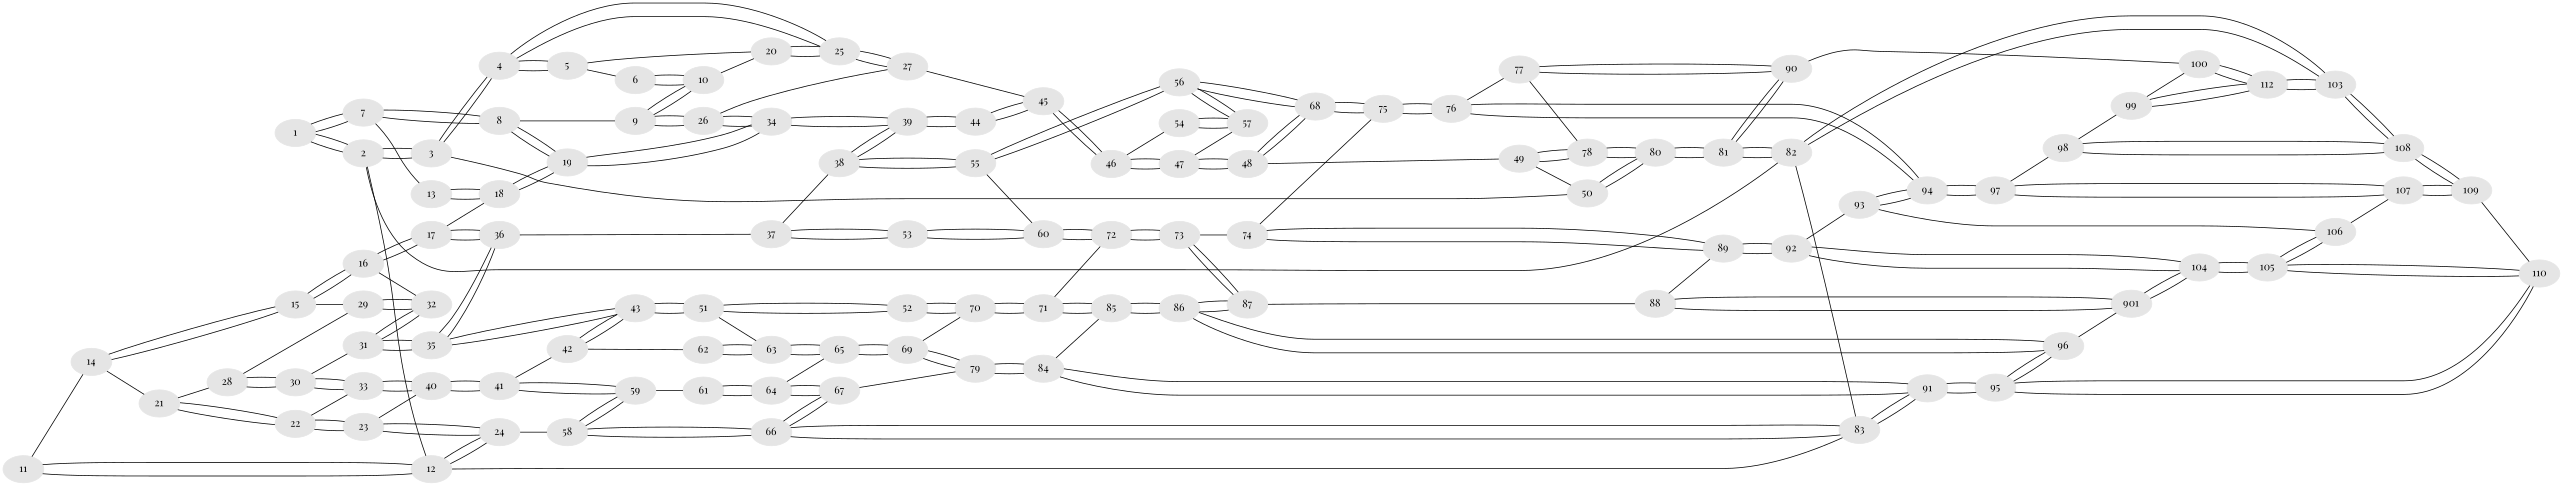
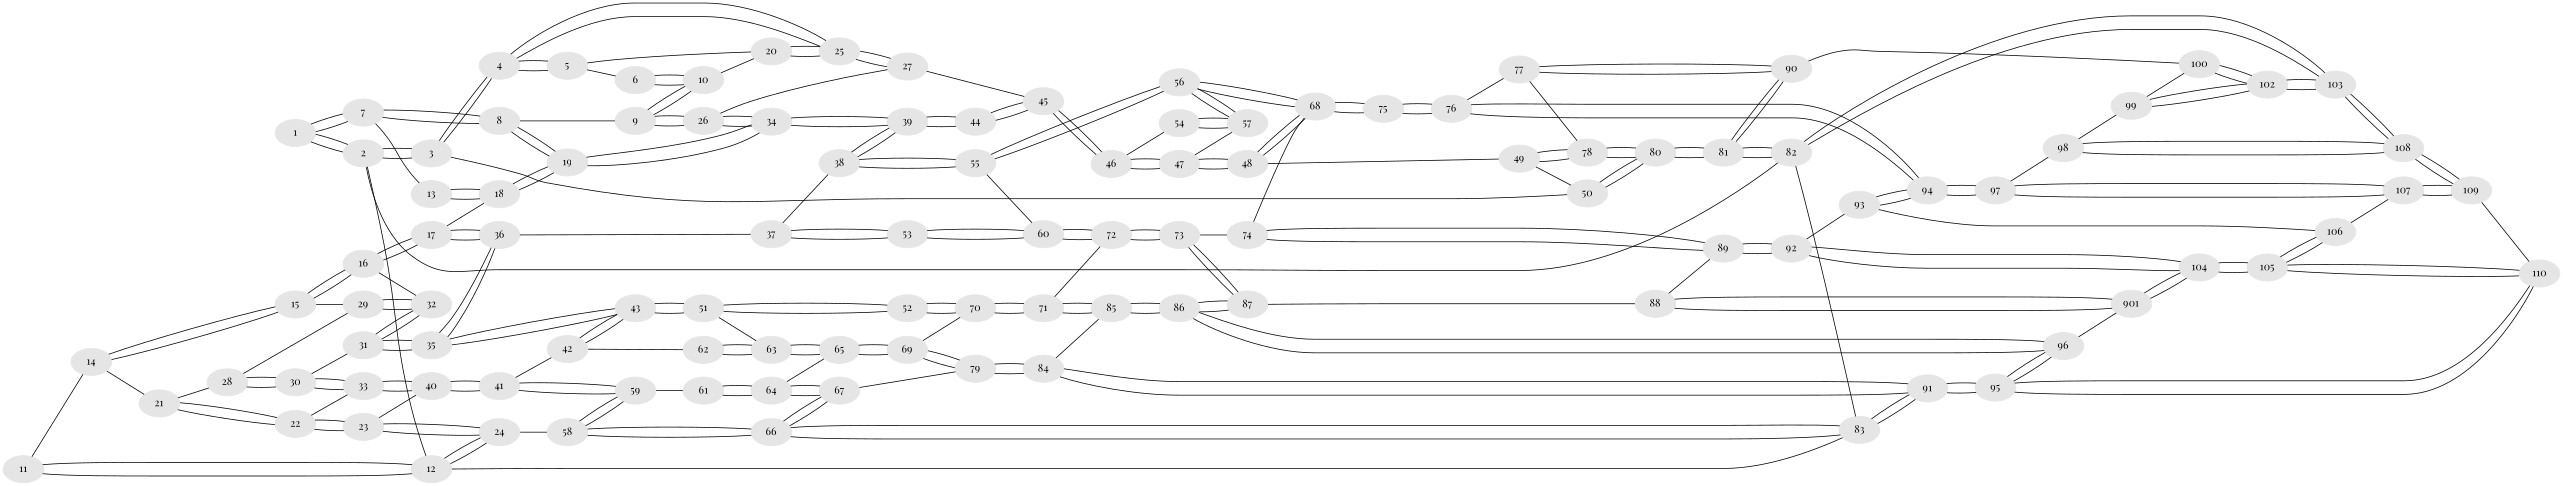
  graph {
    fontname="Playfair Display"
    rankdir=LR
    node [color=gray90 fontname="Playfair Display" style=filled]
    edge [fontname="Playfair Display"]
    1
    2
    7
    3
    12
    82
    8
    13
    4
    50
    24
    83
    103
    5
    25
    80
    6
    20
    27
    10
    9
    19
    18
    26
    34
    11
    14
    15
    21
    58
    91
    16
    29
    22
    28
    17
    32
    36
    37
    39
    23
    33
    30
    40
    41
    59
    66
    45
    46
    31
    35
    43
    44
    51
    38
    53
    55
    60
    56
    42
    62
    61
    63
    52
    47
    54
    48
    57
    49
    68
    78
    75
    81
    70
    65
    71
    72
    67
    64
    73
    69
    79
    84
    76
    85
    86
    74
    87
    89
    88
    92
    77
    94
    90
    97
    100
    108
    95
    96
    n100 [label=901]
    104
    93
-   102 [label=112]
+   102
    110
    106
    105
    107
    98
    99
    109
    1 -- 2
    1 -- 2
    1 -- 7
    1 -- 7
    2 -- 3
    2 -- 3
    2 -- 12
    2 -- 82
    7 -- 8
    7 -- 8
    7 -- 13
    3 -- 4
    3 -- 4
    3 -- 50
    12 -- 24
    12 -- 24
    12 -- 83
    82 -- 83
    82 -- 103
    82 -- 103
    8 -- 9
    8 -- 19
    8 -- 19
    13 -- 18
    13 -- 18
    4 -- 5
    4 -- 5
    4 -- 25
    4 -- 25
    50 -- 80
    50 -- 80
    24 -- 58
    83 -- 91
    83 -- 91
    103 -- 108
    103 -- 108
    5 -- 6
    5 -- 20
    25 -- 27
    25 -- 27
    80 -- 81
    80 -- 81
    6 -- 10
    6 -- 10
    20 -- 25
    20 -- 25
    27 -- 45
    10 -- 20
    9 -- 10
    9 -- 10
    9 -- 26
    9 -- 26
    19 -- 34
    19 -- 34
    18 -- 19
    18 -- 19
    26 -- 27
    26 -- 34
    26 -- 34
    34 -- 39
    34 -- 39
    11 -- 12
    11 -- 12
    11 -- 14
    14 -- 15
    14 -- 15
    14 -- 21
    15 -- 16
    15 -- 16
    15 -- 29
    21 -- 22
    21 -- 22
    21 -- 28
    58 -- 59
    58 -- 59
    58 -- 66
    58 -- 66
    91 -- 95
    91 -- 95
    16 -- 17
    16 -- 17
    16 -- 32
    29 -- 32
    29 -- 32
    22 -- 23
    22 -- 23
    22 -- 33
    28 -- 29
    28 -- 30
    28 -- 30
    17 -- 18
    17 -- 36
    17 -- 36
    36 -- 37
    37 -- 38
    37 -- 53
    37 -- 53
    39 -- 44
    39 -- 44
    23 -- 24
    23 -- 24
    23 -- 40
    33 -- 40
    33 -- 40
    30 -- 33
    30 -- 33
    30 -- 31
    40 -- 41
    40 -- 41
    41 -- 59
    41 -- 59
    41 -- 42
    59 -- 61
    66 -- 83
    66 -- 83
    66 -- 67
    66 -- 67
    45 -- 46
    45 -- 46
    46 -- 47
    46 -- 47
    46 -- 54
    31 -- 32
    31 -- 32
    31 -- 35
    31 -- 35
    35 -- 36
    35 -- 36
    35 -- 43
    35 -- 43
    43 -- 51
    43 -- 51
    44 -- 45
    44 -- 45
    51 -- 63
    51 -- 52
    51 -- 52
    38 -- 39
    38 -- 39
    38 -- 55
    38 -- 55
    53 -- 60
    53 -- 60
    55 -- 60
    55 -- 56
    55 -- 56
    60 -- 72
    60 -- 72
    56 -- 57
    56 -- 57
    56 -- 68
    56 -- 68
    42 -- 43
    42 -- 43
    42 -- 62
    62 -- 63
    62 -- 63
    61 -- 64
    61 -- 64
    63 -- 65
    63 -- 65
    52 -- 70
    52 -- 70
    47 -- 48
    47 -- 48
    47 -- 57
    54 -- 57
    54 -- 57
    48 -- 49
    48 -- 68
    48 -- 68
    49 -- 50
    49 -- 78
    49 -- 78
    68 -- 75
    68 -- 75
    78 -- 80
    78 -- 80
    75 -- 76
    75 -- 76
    81 -- 82
    81 -- 82
    81 -- 90
    81 -- 90
    70 -- 71
    70 -- 71
    65 -- 69
    65 -- 69
    71 -- 72
    71 -- 85
    71 -- 85
    72 -- 73
    72 -- 73
    67 -- 79
    64 -- 65
    64 -- 67
    64 -- 67
    73 -- 74
    73 -- 87
    73 -- 87
    69 -- 70
    69 -- 79
    69 -- 79
    79 -- 84
    79 -- 84
    84 -- 91
    84 -- 91
    84 -- 85
    76 -- 77
    76 -- 94
    76 -- 94
    85 -- 86
    85 -- 86
    86 -- 87
    86 -- 87
    86 -- 96
    86 -- 96
-   74 -- 75
+   74 -- 68
    74 -- 89
    74 -- 89
    87 -- 88
    89 -- 92
    89 -- 92
    88 -- 89
    88 -- n100
    88 -- n100
    92 -- 104
    92 -- 104
    92 -- 93
    77 -- 78
    77 -- 90
    77 -- 90
    94 -- 97
    94 -- 97
    90 -- 100
    97 -- 107
    97 -- 107
    97 -- 98
    100 -- 102
    100 -- 102
    108 -- 109
    108 -- 109
    95 -- 96
    95 -- 96
    95 -- 110
    95 -- 110
    96 -- n100
    n100 -- 104
    n100 -- 104
    104 -- 105
    104 -- 105
    93 -- 94
    93 -- 94
    93 -- 106
    102 -- 103
    102 -- 103
    106 -- 107
    105 -- 110
    105 -- 110
    105 -- 106
    105 -- 106
    107 -- 109
    107 -- 109
    98 -- 108
    98 -- 108
    98 -- 99
    99 -- 100
    99 -- 102
    99 -- 102
    109 -- 110
  }
